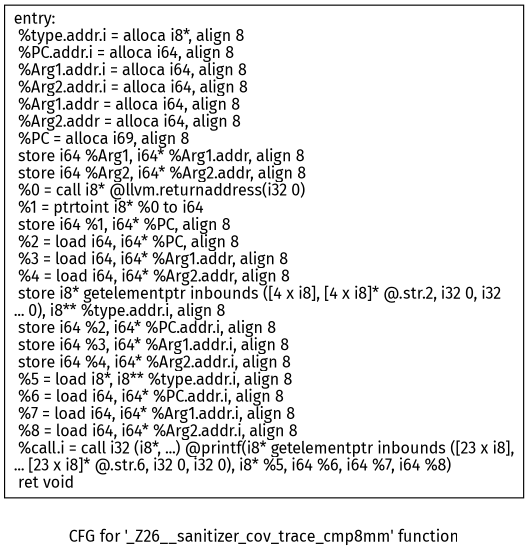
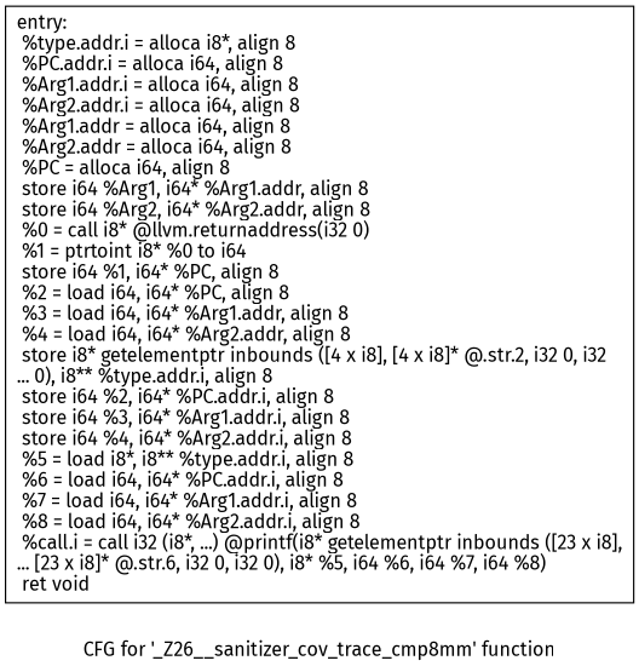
  digraph {
    label="CFG for '_Z26__sanitizer_cov_trace_cmp8mm' function"
    fontname="Fira Sans"
-   n1 [label="{entry:\l  %type.addr.i = alloca i8*, align 8\l  %PC.addr.i = alloca i64, align 8\l  %Arg1.addr.i = alloca i64, align 8\l  %Arg2.addr.i = alloca i64, align 8\l  %Arg1.addr = alloca i64, align 8\l  %Arg2.addr = alloca i64, align 8\l  %PC = alloca i69, align 8\l  store i64 %Arg1, i64* %Arg1.addr, align 8\l  store i64 %Arg2, i64* %Arg2.addr, align 8\l  %0 = call i8* @llvm.returnaddress(i32 0)\l  %1 = ptrtoint i8* %0 to i64\l  store i64 %1, i64* %PC, align 8\l  %2 = load i64, i64* %PC, align 8\l  %3 = load i64, i64* %Arg1.addr, align 8\l  %4 = load i64, i64* %Arg2.addr, align 8\l  store i8* getelementptr inbounds ([4 x i8], [4 x i8]* @.str.2, i32 0, i32\l... 0), i8** %type.addr.i, align 8\l  store i64 %2, i64* %PC.addr.i, align 8\l  store i64 %3, i64* %Arg1.addr.i, align 8\l  store i64 %4, i64* %Arg2.addr.i, align 8\l  %5 = load i8*, i8** %type.addr.i, align 8\l  %6 = load i64, i64* %PC.addr.i, align 8\l  %7 = load i64, i64* %Arg1.addr.i, align 8\l  %8 = load i64, i64* %Arg2.addr.i, align 8\l  %call.i = call i32 (i8*, ...) @printf(i8* getelementptr inbounds ([23 x i8],\l... [23 x i8]* @.str.6, i32 0, i32 0), i8* %5, i64 %6, i64 %7, i64 %8)\l  ret void\l}" shape=record fontname="Fira Sans"]
+   n1 [label="{entry:\l  %type.addr.i = alloca i8*, align 8\l  %PC.addr.i = alloca i64, align 8\l  %Arg1.addr.i = alloca i64, align 8\l  %Arg2.addr.i = alloca i64, align 8\l  %Arg1.addr = alloca i64, align 8\l  %Arg2.addr = alloca i64, align 8\l  %PC = alloca i64, align 8\l  store i64 %Arg1, i64* %Arg1.addr, align 8\l  store i64 %Arg2, i64* %Arg2.addr, align 8\l  %0 = call i8* @llvm.returnaddress(i32 0)\l  %1 = ptrtoint i8* %0 to i64\l  store i64 %1, i64* %PC, align 8\l  %2 = load i64, i64* %PC, align 8\l  %3 = load i64, i64* %Arg1.addr, align 8\l  %4 = load i64, i64* %Arg2.addr, align 8\l  store i8* getelementptr inbounds ([4 x i8], [4 x i8]* @.str.2, i32 0, i32\l... 0), i8** %type.addr.i, align 8\l  store i64 %2, i64* %PC.addr.i, align 8\l  store i64 %3, i64* %Arg1.addr.i, align 8\l  store i64 %4, i64* %Arg2.addr.i, align 8\l  %5 = load i8*, i8** %type.addr.i, align 8\l  %6 = load i64, i64* %PC.addr.i, align 8\l  %7 = load i64, i64* %Arg1.addr.i, align 8\l  %8 = load i64, i64* %Arg2.addr.i, align 8\l  %call.i = call i32 (i8*, ...) @printf(i8* getelementptr inbounds ([23 x i8],\l... [23 x i8]* @.str.6, i32 0, i32 0), i8* %5, i64 %6, i64 %7, i64 %8)\l  ret void\l}" shape=record fontname="Fira Sans"]
  }
